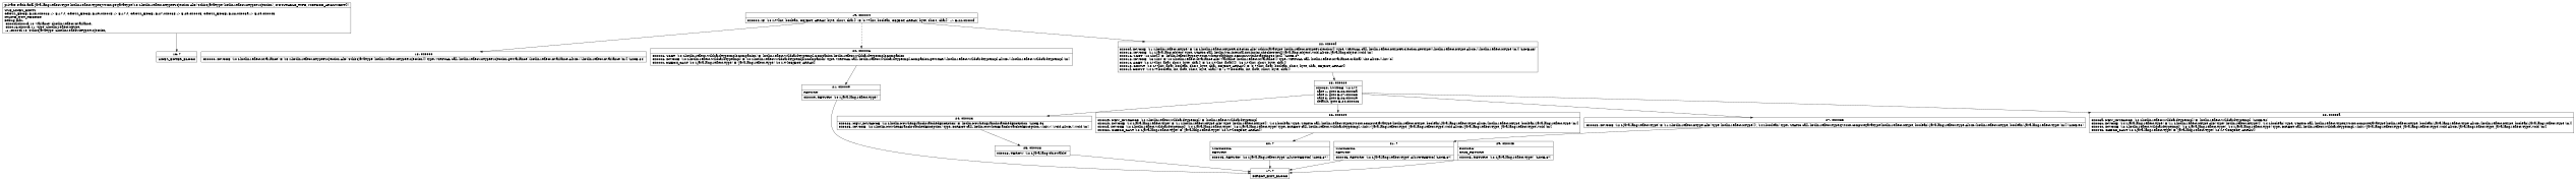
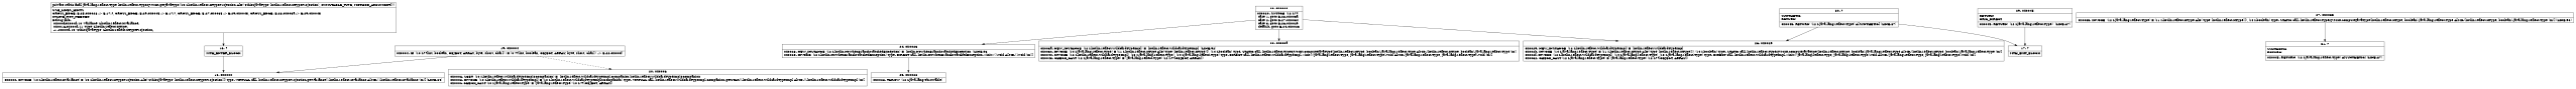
  digraph {
    node [shape=record]
-   n1 [label="{16\:\ ?|LINES_ENTER_BLOCK\l}"]
+   n1 [label="{16\:\ ?|MTH_ENTER_BLOCK\l}"]
    n2 [label="{18\:\ 0x0000|0x0000: INVOKE  (r0 I:kotlin.reflect.KVariance) = (r5 I:kotlin.reflect.KTypeProjection A[D('$this$javaType' kotlin.reflect.KTypeProjection)]) type: VIRTUAL call: kotlin.reflect.KTypeProjection.getVariance():kotlin.reflect.KVariance A[MD:():kotlin.reflect.KVariance (m)] (LINE:84)\l}"]
    n3 [label="{19\:\ 0x0004|0x0004: IF  (r0 I:??[int, boolean, OBJECT, ARRAY, byte, short, char]) != (0 ??[int, boolean, OBJECT, ARRAY, byte, short, char])  \-\> B:22:0x000f \l}"]
    n4 [label="{20\:\ 0x0006|0x0006: SGET  (r0 I:kotlin.reflect.WildcardTypeImpl$Companion) =  kotlin.reflect.WildcardTypeImpl.Companion kotlin.reflect.WildcardTypeImpl$Companion \l0x0008: INVOKE  (r0 I:kotlin.reflect.WildcardTypeImpl) = (r0 I:kotlin.reflect.WildcardTypeImpl$Companion) type: VIRTUAL call: kotlin.reflect.WildcardTypeImpl.Companion.getSTAR():kotlin.reflect.WildcardTypeImpl A[MD:():kotlin.reflect.WildcardTypeImpl (m)]\l0x000c: CHECK_CAST (r0 I:java.lang.reflect.Type) = (java.lang.reflect.Type) (r0 I:??[OBJECT, ARRAY]) \l}"]
-   n5 [label="{22\:\ 0x000f|0x000f: INVOKE  (r1 I:kotlin.reflect.KType) = (r5 I:kotlin.reflect.KTypeProjection A[D('$this$javaType' kotlin.reflect.KTypeProjection)]) type: VIRTUAL call: kotlin.reflect.KTypeProjection.getType():kotlin.reflect.KType A[MD:():kotlin.reflect.KType (m)] (LINE:85)\l0x0013: INVOKE  (r1 I:java.lang.Object) type: STATIC call: kotlin.jvm.internal.Intrinsics.checkNotNull(java.lang.Object):void A[MD:(java.lang.Object):void (m)]\l0x0016: SGET  (r2 I:int[]) =  kotlin.reflect.TypesJVMKt.WhenMappings.$EnumSwitchMapping$0 int[]  (LINE:87)\l0x0018: INVOKE  (r3 I:int) = (r0 I:kotlin.reflect.KVariance A[D('variance' kotlin.reflect.KVariance)]) type: VIRTUAL call: kotlin.reflect.KVariance.ordinal():int A[MD:():int (c)]\l0x001c: AGET  (r2 I:??[int, float, short, byte, char]) = (r2 I:??[int, float][]), (r3 I:??[int, short, byte, char]) \l0x001e: CONST  (r3 I:??[int, float, boolean, short, byte, char, OBJECT, ARRAY]) = (0 ??[int, float, boolean, short, byte, char, OBJECT, ARRAY]) \l0x001f: CONST  (r4 I:??[boolean, int, float, short, byte, char]) = (1 ??[boolean, int, float, short, byte, char]) \l}"]
-   n6 [label="{21\:\ 0x000e|RETURN\l|0x000e: RETURN  (r0 I:java.lang.reflect.Type) \l}"]
-   n7 [label="{23\:\ 0x0020|0x0020: SWITCH  (r2 I:??)\l case 1: goto B:28:0x003a\l case 2: goto B:27:0x0035\l case 3: goto B:26:0x0029\l default: goto B:24:0x0023 \l}"]
-   n8 [label="{17\:\ ?|DIRECT_EXIT_BLOCK\l}"]
+   n7 [label="{23\:\ 0x0020|0x0020: SWITCH  (r2 I:??)\l case 1: goto B:28:0x003a\l case 2: goto B:27:0x0034\l case 3: goto B:26:0x0029\l default: goto B:24:0x0023 \l}"]
+   n8 [label="{17\:\ ?|MTH_EXIT_BLOCK\l}"]
    n9 [label="{24\:\ 0x0023|0x0023: NEW_INSTANCE  (r2 I:kotlin.NoWhenBranchMatchedException) =  kotlin.NoWhenBranchMatchedException  (LINE:93)\l0x0025: INVOKE  (r2 I:kotlin.NoWhenBranchMatchedException) type: DIRECT call: kotlin.NoWhenBranchMatchedException.\<init\>():void A[MD:():void (m)]\l}"]
    n10 [label="{26\:\ 0x0029|0x0029: NEW_INSTANCE  (r2 I:kotlin.reflect.WildcardTypeImpl) =  kotlin.reflect.WildcardTypeImpl \l0x002b: INVOKE  (r4 I:java.lang.reflect.Type) = (r1 I:kotlin.reflect.KType A[D('type' kotlin.reflect.KType)]), (r4 I:boolean) type: STATIC call: kotlin.reflect.TypesJVMKt.computeJavaType(kotlin.reflect.KType, boolean):java.lang.reflect.Type A[MD:(kotlin.reflect.KType, boolean):java.lang.reflect.Type (m)]\l0x002f: INVOKE  (r2 I:kotlin.reflect.WildcardTypeImpl), (r4 I:java.lang.reflect.Type), (r3 I:java.lang.reflect.Type) type: DIRECT call: kotlin.reflect.WildcardTypeImpl.\<init\>(java.lang.reflect.Type, java.lang.reflect.Type):void A[MD:(java.lang.reflect.Type, java.lang.reflect.Type):void (m)]\l0x0032: CHECK_CAST (r2 I:java.lang.reflect.Type) = (java.lang.reflect.Type) (r2 I:??[OBJECT, ARRAY]) \l}"]
    n11 [label="{27\:\ 0x0035|0x0035: INVOKE  (r2 I:java.lang.reflect.Type) = (r1 I:kotlin.reflect.KType A[D('type' kotlin.reflect.KType)]), (r4 I:boolean) type: STATIC call: kotlin.reflect.TypesJVMKt.computeJavaType(kotlin.reflect.KType, boolean):java.lang.reflect.Type A[MD:(kotlin.reflect.KType, boolean):java.lang.reflect.Type (m)] (LINE:90)\l}"]
    n12 [label="{28\:\ 0x003a|0x003a: NEW_INSTANCE  (r2 I:kotlin.reflect.WildcardTypeImpl) =  kotlin.reflect.WildcardTypeImpl  (LINE:92)\l0x003c: INVOKE  (r4 I:java.lang.reflect.Type) = (r1 I:kotlin.reflect.KType A[D('type' kotlin.reflect.KType)]), (r4 I:boolean) type: STATIC call: kotlin.reflect.TypesJVMKt.computeJavaType(kotlin.reflect.KType, boolean):java.lang.reflect.Type A[MD:(kotlin.reflect.KType, boolean):java.lang.reflect.Type (m)]\l0x0040: INVOKE  (r2 I:kotlin.reflect.WildcardTypeImpl), (r3 I:java.lang.reflect.Type), (r4 I:java.lang.reflect.Type) type: DIRECT call: kotlin.reflect.WildcardTypeImpl.\<init\>(java.lang.reflect.Type, java.lang.reflect.Type):void A[MD:(java.lang.reflect.Type, java.lang.reflect.Type):void (m)]\l0x0043: CHECK_CAST (r2 I:java.lang.reflect.Type) = (java.lang.reflect.Type) (r2 I:??[OBJECT, ARRAY]) \l}"]
    n13 [label="{25\:\ 0x0028|0x0028: THROW  (r2 I:java.lang.Throwable) \l}"]
    n14 [label="{30\:\ ?|SYNTHETIC\lRETURN\l|0x0045: RETURN  (r2 I:java.lang.reflect.Type) A[SYNTHETIC] (LINE:87)\l}"]
    n15 [label="{31\:\ ?|SYNTHETIC\lRETURN\l|0x0045: RETURN  (r2 I:java.lang.reflect.Type) A[SYNTHETIC] (LINE:87)\l}"]
-   n16 [label="{29\:\ 0x0045|RETURN\lORIG_RETURN\l|0x0045: RETURN  (r2 I:java.lang.reflect.Type)  (LINE:87)\l}"]
+   n16 [label="{29\:\ 0x0045|RETURN\lORIG_DIRECT\l|0x0045: RETURN  (r2 I:java.lang.reflect.Type)  (LINE:87)\l}"]
    n17 [label="{private static final java.lang.reflect.Type kotlin.reflect.TypesJVMKt.getJavaType((r5 I:kotlin.reflect.KTypeProjection A[D('$this$javaType' kotlin.reflect.KTypeProjection), IMMUTABLE_TYPE, METHOD_ARGUMENT]))  | USE_LINES_HINTS\lCROSS_EDGE: B:25:0x0028 \-\> B:17:?, CROSS_EDGE: B:29:0x0045 \-\> B:17:?, CROSS_EDGE: B:27:0x0035 \-\> B:29:0x0045, CROSS_EDGE: B:28:0x003a \-\> B:29:0x0045\lINLINE_NOT_NEEDED\lDebug Info:\l  0x000f\-0x004f: r0 'variance' Lkotlin\/reflect\/KVariance;\l  0x0016\-0x004f: r1 'type' Lkotlin\/reflect\/KType;\l  \-1 \-0x004f: r5 '$this$javaType' Lkotlin\/reflect\/KTypeProjection;\l}"]
+   n1 -> n2
    n3 -> n2
    n3 -> n4 [style=dashed]
-   n3 -> n5
-   n4 -> n6
-   n5 -> n7
-   n6 -> n8
    n7 -> n9
    n7 -> n10
-   n7 -> n11
    n7 -> n12
    n9 -> n13
-   n10 -> n14
+   n14 -> n10
    n11 -> n15
-   n13 -> n8
    n14 -> n8
-   n15 -> n8
    n16 -> n8
    n17 -> n1
  }
